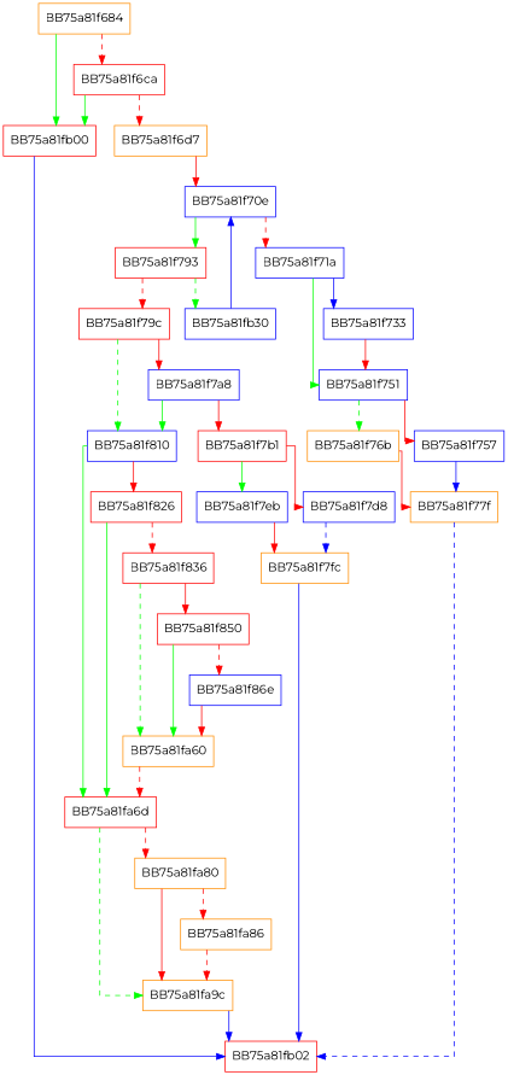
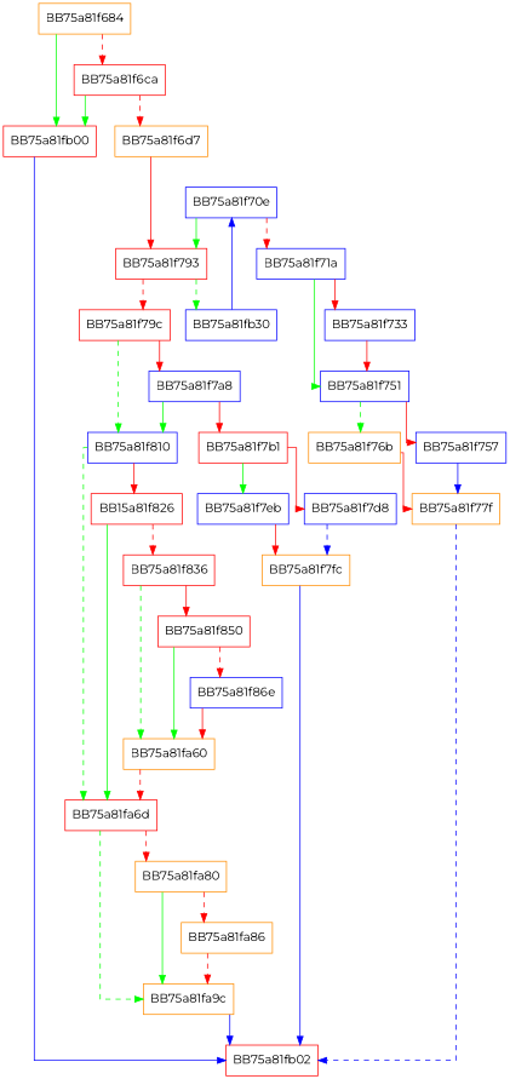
  digraph {
    fontname=Montserrat
    splines=ortho
    node [color=blue fontname=Montserrat shape=box]
    edge [color=red fontname=Montserrat style=solid]
    BB75a81f684 [color=darkorange]
    BB75a81fb00 [color=red]
    BB75a81f6ca [color=red]
    BB75a81fb02 [color=red]
    BB75a81f6d7 [color=darkorange]
    BB75a81f70e
    BB75a81f793 [color=red]
    BB75a81f71a
    BB75a81fb30
    BB75a81f79c [color=red]
    BB75a81f751
    BB75a81f733
    BB75a81f810
    BB75a81f7a8
    BB75a81f76b [color=darkorange]
    BB75a81f757
    BB75a81f77f [color=darkorange]
    BB75a81fa6d [color=red]
-   BB75a81f826 [color=red]
+   BB75a81f826 [color=red label=BB15a81f826]
    BB75a81f7b1 [color=red]
    BB75a81fa9c [color=darkorange]
    BB75a81fa80 [color=darkorange]
    BB75a81f836 [color=red]
    BB75a81f7eb
    BB75a81f7d8
    BB75a81f7fc [color=darkorange]
    BB75a81fa86 [color=darkorange]
    BB75a81fa60 [color=darkorange]
    BB75a81f850 [color=red]
    BB75a81f86e
    BB75a81f684 -> BB75a81fb00 [color=green]
    BB75a81f684 -> BB75a81f6ca [style=dashed]
    BB75a81fb00 -> BB75a81fb02 [color=blue]
    BB75a81f6ca -> BB75a81fb00 [color=green]
    BB75a81f6ca -> BB75a81f6d7 [style=dashed]
-   BB75a81f6d7 -> BB75a81f70e
+   BB75a81f6d7 -> BB75a81f793
    BB75a81f70e -> BB75a81f793 [color=green]
    BB75a81f70e -> BB75a81f71a [style=dashed]
    BB75a81f793 -> BB75a81fb30 [color=green style=dashed]
    BB75a81f793 -> BB75a81f79c [style=dashed]
    BB75a81f71a -> BB75a81f751 [color=green]
-   BB75a81f71a -> BB75a81f733 [color=blue]
+   BB75a81f71a -> BB75a81f733
    BB75a81fb30 -> BB75a81f70e [color=blue]
    BB75a81f79c -> BB75a81f810 [color=green style=dashed]
    BB75a81f79c -> BB75a81f7a8
    BB75a81f751 -> BB75a81f76b [color=green style=dashed]
    BB75a81f751 -> BB75a81f757
    BB75a81f733 -> BB75a81f751
-   BB75a81f810 -> BB75a81fa6d [color=green]
+   BB75a81f810 -> BB75a81fa6d [color=green style=dashed]
    BB75a81f810 -> BB75a81f826
    BB75a81f7a8 -> BB75a81f810 [color=green]
    BB75a81f7a8 -> BB75a81f7b1
    BB75a81f76b -> BB75a81f77f
    BB75a81f757 -> BB75a81f77f [color=blue]
    BB75a81f77f -> BB75a81fb02 [color=blue style=dashed]
    BB75a81fa6d -> BB75a81fa9c [color=green style=dashed]
    BB75a81fa6d -> BB75a81fa80 [style=dashed]
    BB75a81f826 -> BB75a81fa6d [color=green]
    BB75a81f826 -> BB75a81f836 [style=dashed]
    BB75a81f7b1 -> BB75a81f7eb [color=green]
    BB75a81f7b1 -> BB75a81f7d8
    BB75a81fa9c -> BB75a81fb02 [color=blue]
-   BB75a81fa80 -> BB75a81fa9c
+   BB75a81fa80 -> BB75a81fa9c [color=green]
    BB75a81fa80 -> BB75a81fa86 [style=dashed]
    BB75a81f836 -> BB75a81fa60 [color=green style=dashed]
    BB75a81f836 -> BB75a81f850
    BB75a81f7eb -> BB75a81f7fc
    BB75a81f7d8 -> BB75a81f7fc [color=blue style=dashed]
    BB75a81f7fc -> BB75a81fb02 [color=blue]
    BB75a81fa86 -> BB75a81fa9c [style=dashed]
    BB75a81fa60 -> BB75a81fa6d [style=dashed]
    BB75a81f850 -> BB75a81fa60 [color=green]
    BB75a81f850 -> BB75a81f86e [style=dashed]
    BB75a81f86e -> BB75a81fa60
  }
